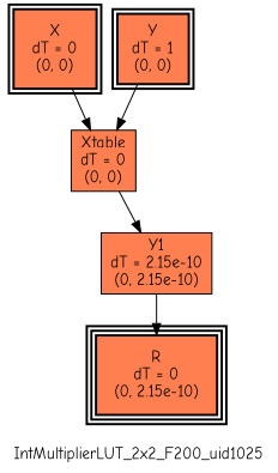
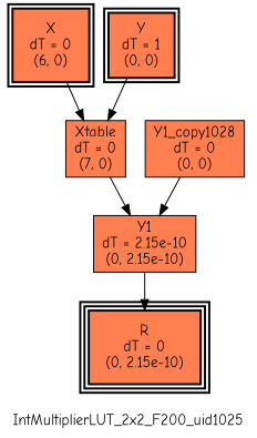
  digraph {
    fontname="Comic Neue"
    label=IntMultiplierLUT_2x2_F200_uid1025
    labeljust=right
    labelloc=bottom
    nodesep=0.25
    ranksep=0.5
    node [color=black fillcolor=coral fontname="Comic Neue" peripheries=1 shape=box style="bold, filled"]
    edge [arrowhead=normal arrowsize=1.0 arrowtail=normal color=black dir=forward fontname="Comic Neue"]
-   n1 [label="X\ndT = 0\n(0, 0)" peripheries=2]
+   n1 [label="X\ndT = 0\n(6, 0)" peripheries=2]
    n2 [label="Y\ndT = 1\n(0, 0)" peripheries=2]
    n3 [label="R\ndT = 0\n(0, 2.15e-10)" peripheries=3]
-   n4 [label="Xtable\ndT = 0\n(0, 0)" style=filled]
+   n4 [label="Xtable\ndT = 0\n(7, 0)" style=filled]
    n5 [label="Y1\ndT = 2.15e-10\n(0, 2.15e-10)" style=filled]
+   n6 [label="Y1_copy1028\ndT = 0\n(0, 0)" style=filled]
    subgraph sub_1 {
      rank=same
      n1
      n2
    }
    subgraph sub_2 {
      rank=same
      n3
    }
    n1 -> n4
    n2 -> n4
    n4 -> n5
    n5 -> n3
+   n6 -> n5
  }
